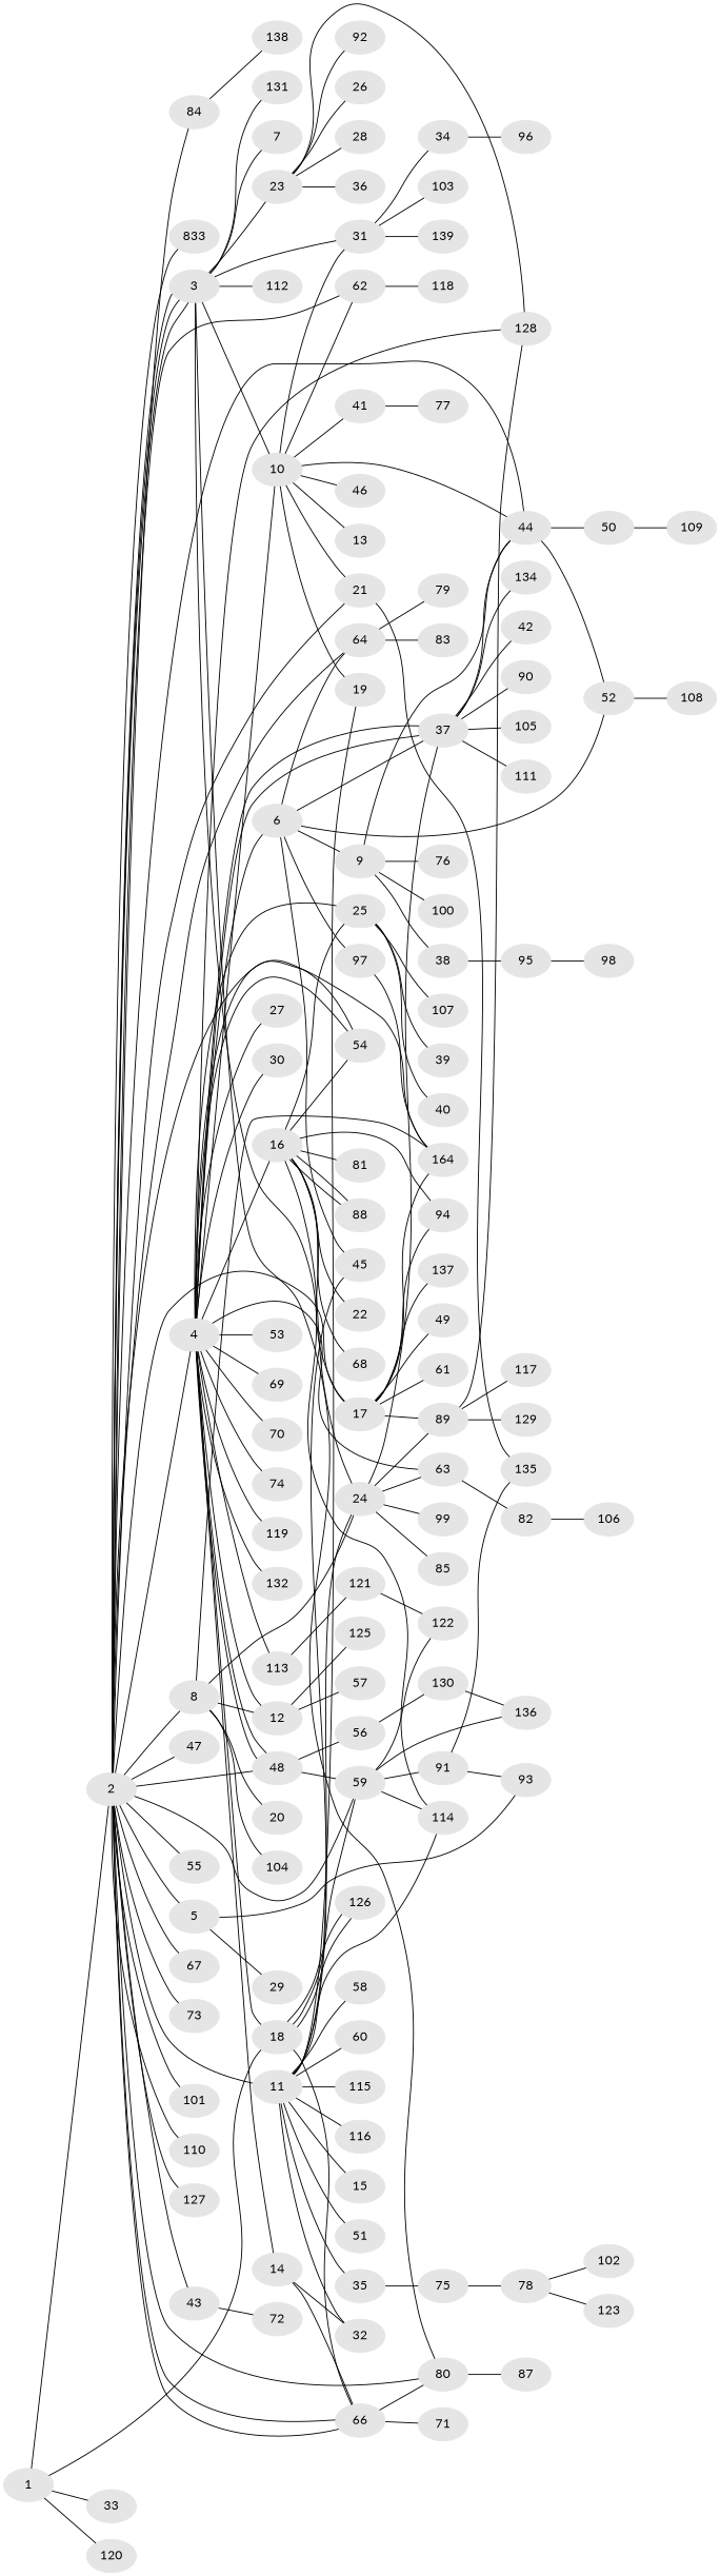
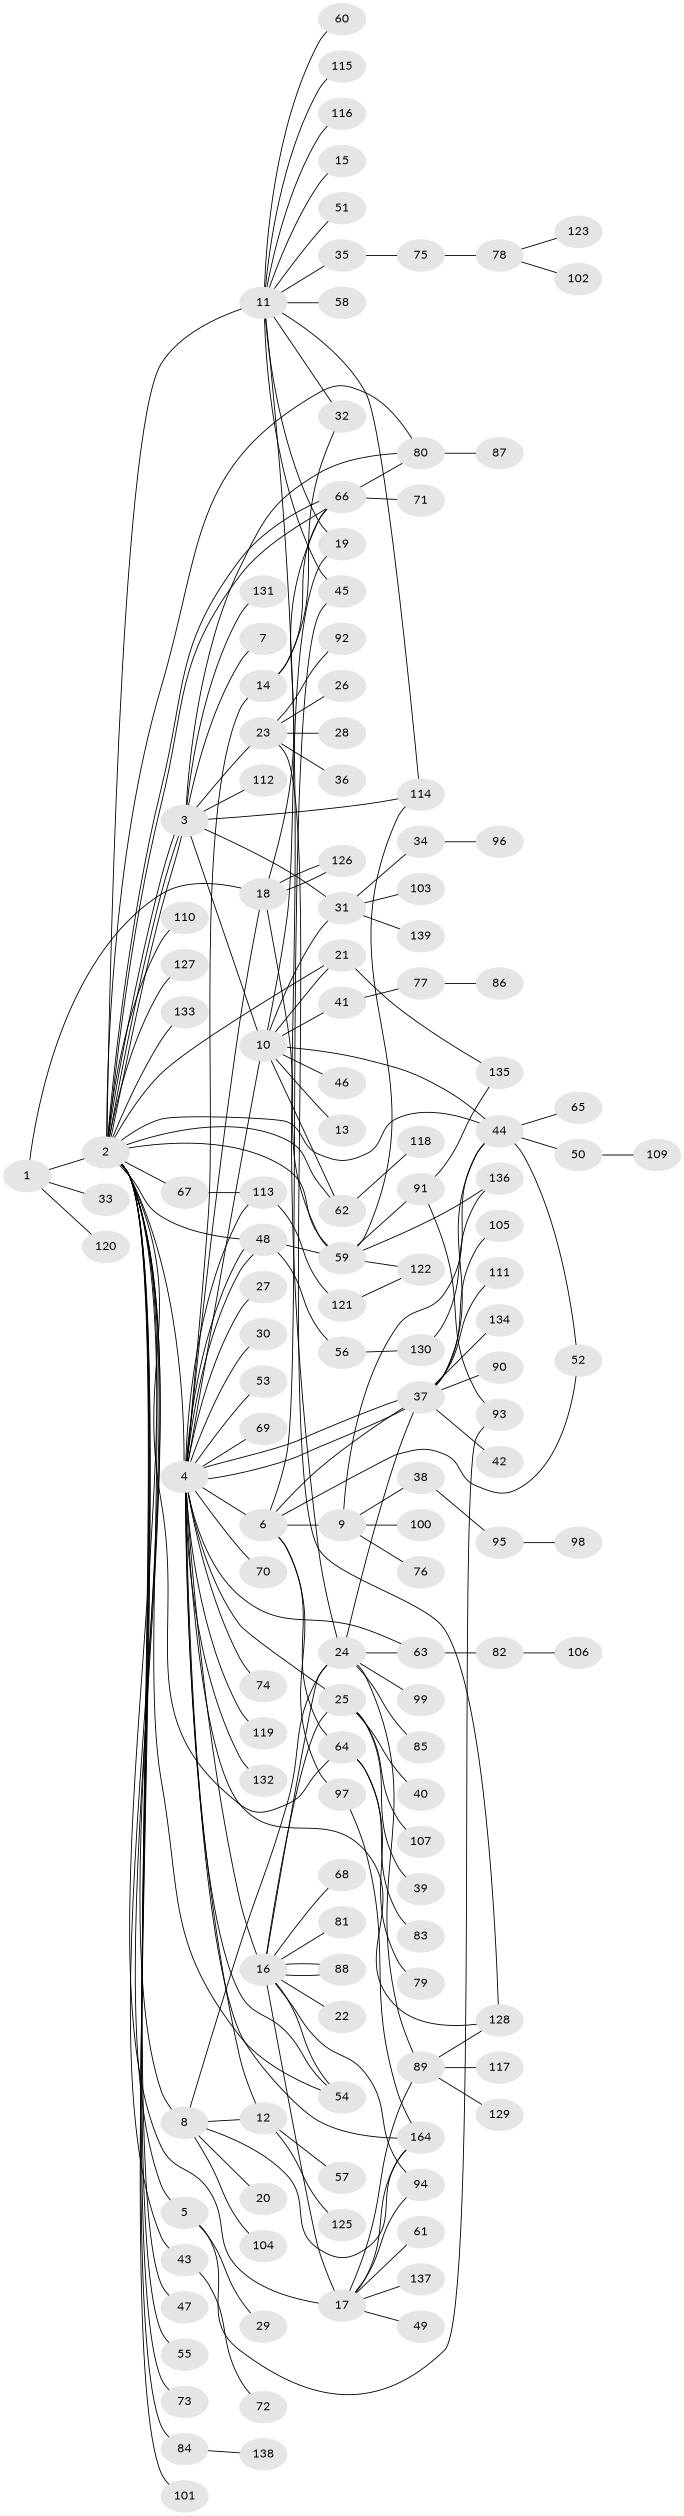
  graph {
    fontname=Lato
    rankdir=LR
    node [color=gray90 fontname=Lato style=filled]
    edge [fontname=Lato]
    1
    2
    18
    33
    120
    3
    4
    5
    8
    11
    17
    21
    43
    44
    47
    48
    54
    55
    59
    62
    64
    66
    67
    73
    80
    84
    101
    110
    127
-   133 [label=833]
+   133
    126
    7
    10
    23
    31
    112
    114
    131
    6
    12
    14
    16
    25
    27
    30
    37
    53
    63
    69
    70
    74
    113
    119
    n54 [label=164]
    128
    132
    29
    93
    20
    24
    104
    45
    19
    15
    32
    35
    51
    58
    60
    115
    116
    94
    49
    61
    89
    137
    135
    72
    52
    50
+   65
    56
    91
    122
    136
    118
    79
    83
    71
    87
    138
    13
    41
    46
    26
    28
    36
    92
    34
    103
    139
    9
    97
    57
    125
    22
    68
    81
    88
    39
    40
    107
    42
    90
    105
    111
    134
    82
    121
    38
    76
    100
-   108
    85
    99
    95
    77
    75
    117
    129
    96
    78
    98
+   86
    109
    130
    106
    102
    123
    1 -- 2
    1 -- 18
    1 -- 33
    1 -- 120
    2 -- 3
    2 -- 3
    2 -- 3
    2 -- 4
    2 -- 5
    2 -- 8
    2 -- 11
    2 -- 17
    2 -- 21
    2 -- 43
    2 -- 44
    2 -- 47
    2 -- 48
    2 -- 54
    2 -- 55
    2 -- 59
    2 -- 62
    2 -- 64
    2 -- 66
    2 -- 66
    2 -- 67
    2 -- 73
    2 -- 80
    2 -- 84
    2 -- 101
    2 -- 110
    2 -- 127
    2 -- 133
    18 -- 59
    18 -- 66
    18 -- 126
    18 -- 126
    3 -- 80
    3 -- 7
    3 -- 10
    3 -- 23
    3 -- 31
    3 -- 112
    3 -- 114
    3 -- 131
    4 -- 18
    4 -- 48
    4 -- 48
    4 -- 54
    4 -- 10
    4 -- 6
    4 -- 12
    4 -- 14
    4 -- 16
    4 -- 25
    4 -- 27
    4 -- 30
    4 -- 37
    4 -- 37
    4 -- 53
    4 -- 63
    4 -- 69
    4 -- 70
    4 -- 74
    4 -- 113
    4 -- 119
    4 -- n54
    4 -- 128
    4 -- 132
    5 -- 29
    5 -- 93
    8 -- 12
    8 -- n54
    8 -- 20
    8 -- 24
    8 -- 104
    11 -- 114
    11 -- 24
    11 -- 45
    11 -- 19
    11 -- 15
    11 -- 32
    11 -- 35
    11 -- 51
    11 -- 58
    11 -- 60
    11 -- 115
    11 -- 116
    17 -- n54
    17 -- 94
    17 -- 49
    17 -- 61
    17 -- 89
    17 -- 137
    21 -- 135
    43 -- 72
    44 -- 52
    44 -- 50
+   44 -- 65
    48 -- 59
    48 -- 56
    59 -- 114
    59 -- 91
    59 -- 122
    59 -- 136
    62 -- 118
    64 -- 79
    64 -- 83
    66 -- 80
    66 -- 71
+   67 -- 113
    80 -- 87
    84 -- 138
    10 -- 21
    10 -- 44
    10 -- 62
    10 -- 31
    10 -- 19
    10 -- 13
    10 -- 41
    10 -- 46
    23 -- 128
    23 -- 26
    23 -- 28
    23 -- 36
    23 -- 92
    31 -- 34
    31 -- 103
    31 -- 139
    6 -- 64
    6 -- 37
    6 -- 45
    6 -- 52
    6 -- 9
    6 -- 97
    12 -- 57
    12 -- 125
    14 -- 66
    14 -- 32
    16 -- 17
    16 -- 54
    16 -- 25
    16 -- 24
    16 -- 94
    16 -- 22
    16 -- 68
    16 -- 81
    16 -- 88
    16 -- 88
    25 -- 39
    25 -- 40
    25 -- 107
    37 -- 44
    37 -- 42
    37 -- 90
    37 -- 105
    37 -- 111
    37 -- 134
    63 -- 82
    113 -- 121
    24 -- 37
    24 -- 63
    24 -- 89
    24 -- 85
    24 -- 99
    35 -- 75
    89 -- 128
    89 -- 117
    89 -- 129
-   52 -- 108
    50 -- 109
    56 -- 130
    91 -- 93
    91 -- 135
    41 -- 77
    34 -- 96
    9 -- 44
    9 -- 38
    9 -- 76
    9 -- 100
    97 -- n54
    82 -- 106
    121 -- 122
    38 -- 95
    95 -- 98
+   77 -- 86
    75 -- 78
    78 -- 102
    78 -- 123
    130 -- 136
  }
